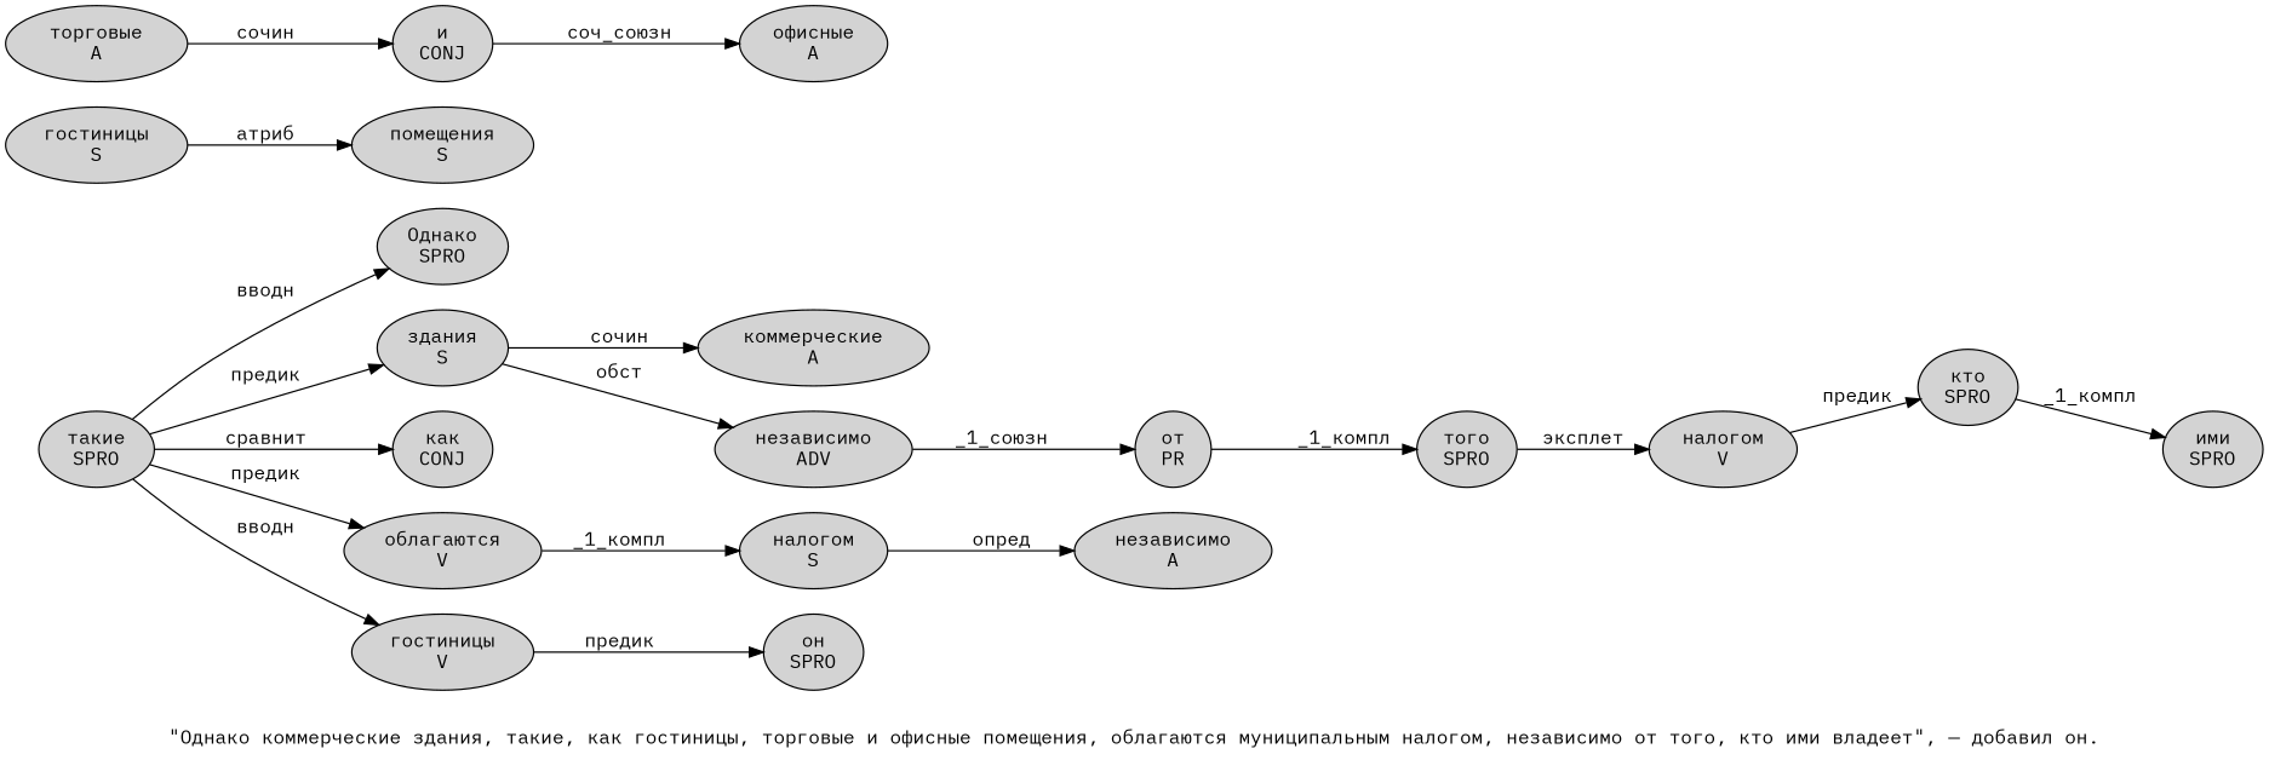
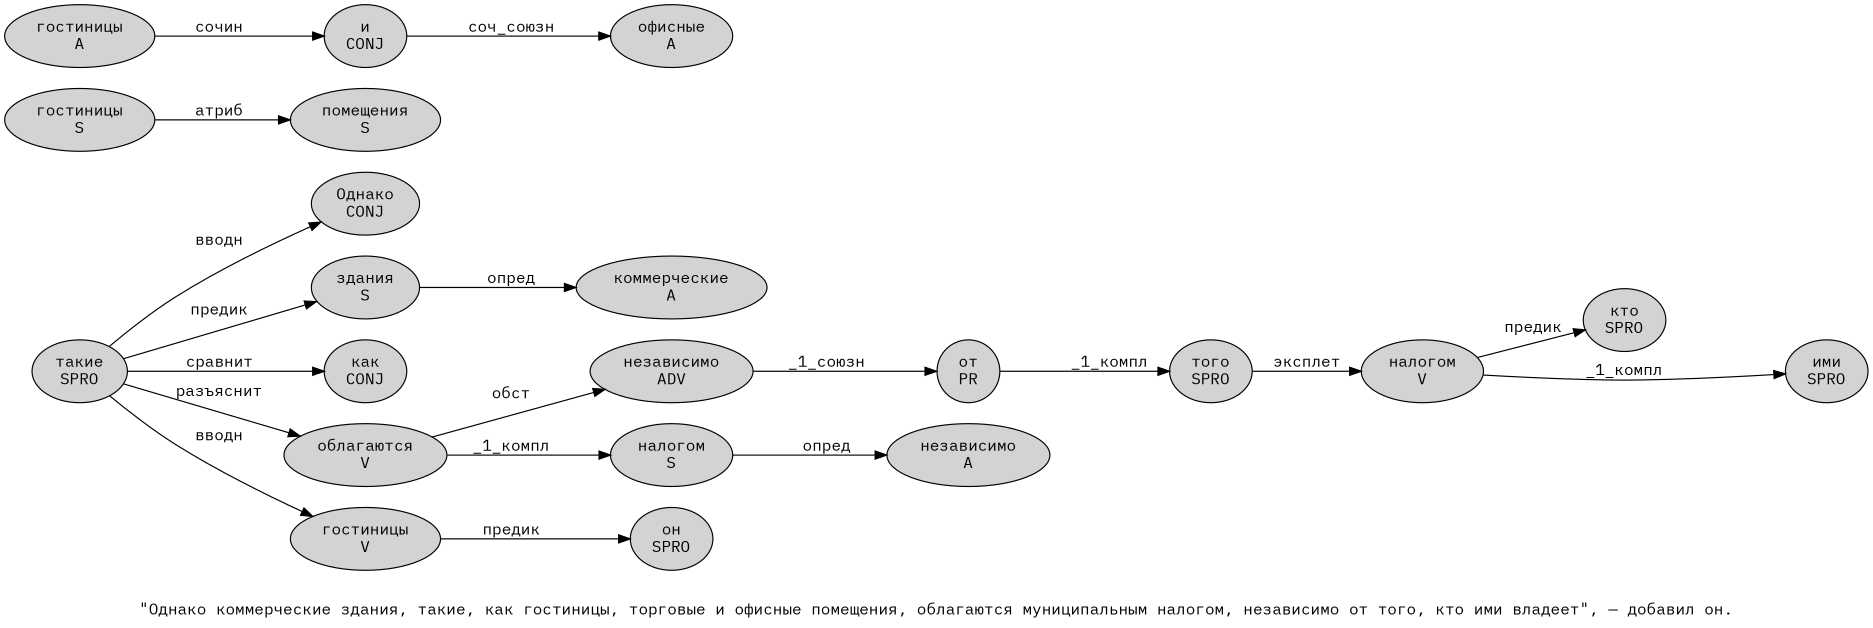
  digraph {
    fontname="IBM Plex Mono"
    label="\"Однако коммерческие здания, такие, как гостиницы, торговые и офисные помещения, облагаются муниципальным налогом, независимо от того, кто ими владеет\", — добавил он."
    rankdir=LR
    node [fillcolor=lightgray fontname="IBM Plex Mono" penwidth=1 shape=ellipse style=filled]
    edge [fontname="IBM Plex Mono"]
-   n1 [label="Однако\nSPRO"]
+   n1 [label="Однако\nCONJ"]
    n2 [label="коммерческие\nA"]
    n3 [label="здания\nS"]
    n4 [label="такие\nSPRO"]
    n5 [label="как\nCONJ"]
    n6 [label="облагаются\nV"]
    n7 [label="гостиницы\nV"]
    n8 [label="налогом\nS"]
    n9 [label="независимо\nADV"]
    n10 [label="он\nSPRO"]
    n11 [label="гостиницы\nS"]
    n12 [label="помещения\nS"]
-   n13 [label="торговые\nA"]
+   n13 [label="гостиницы\nA"]
    n14 [label="и\nCONJ"]
    n15 [label="офисные\nA"]
    n16 [label="независимо\nA"]
    n17 [label="от\nPR"]
    n18 [label="того\nSPRO"]
    n19 [label="налогом\nV"]
    n20 [label="кто\nSPRO"]
    n21 [label="ими\nSPRO"]
-   n3 -> n2 [label="сочин"]
+   n3 -> n2 [label="опред"]
    n4 -> n1 [label="вводн"]
    n4 -> n3 [label="предик"]
    n4 -> n5 [label="сравнит"]
-   n4 -> n6 [label="предик"]
+   n4 -> n6 [label="разъяснит"]
    n4 -> n7 [label="вводн"]
    n6 -> n8 [label="_1_компл"]
-   n3 -> n9 [label="обст"]
+   n6 -> n9 [label="обст"]
    n7 -> n10 [label="предик"]
    n8 -> n16 [label="опред"]
    n9 -> n17 [label="_1_союзн"]
    n11 -> n12 [label="атриб"]
    n13 -> n14 [label="сочин"]
    n14 -> n15 [label="соч_союзн"]
    n17 -> n18 [label="_1_компл"]
    n18 -> n19 [label="эксплет"]
    n19 -> n20 [label="предик"]
-   n20 -> n21 [label="_1_компл"]
+   n19 -> n21 [label="_1_компл"]
  }
